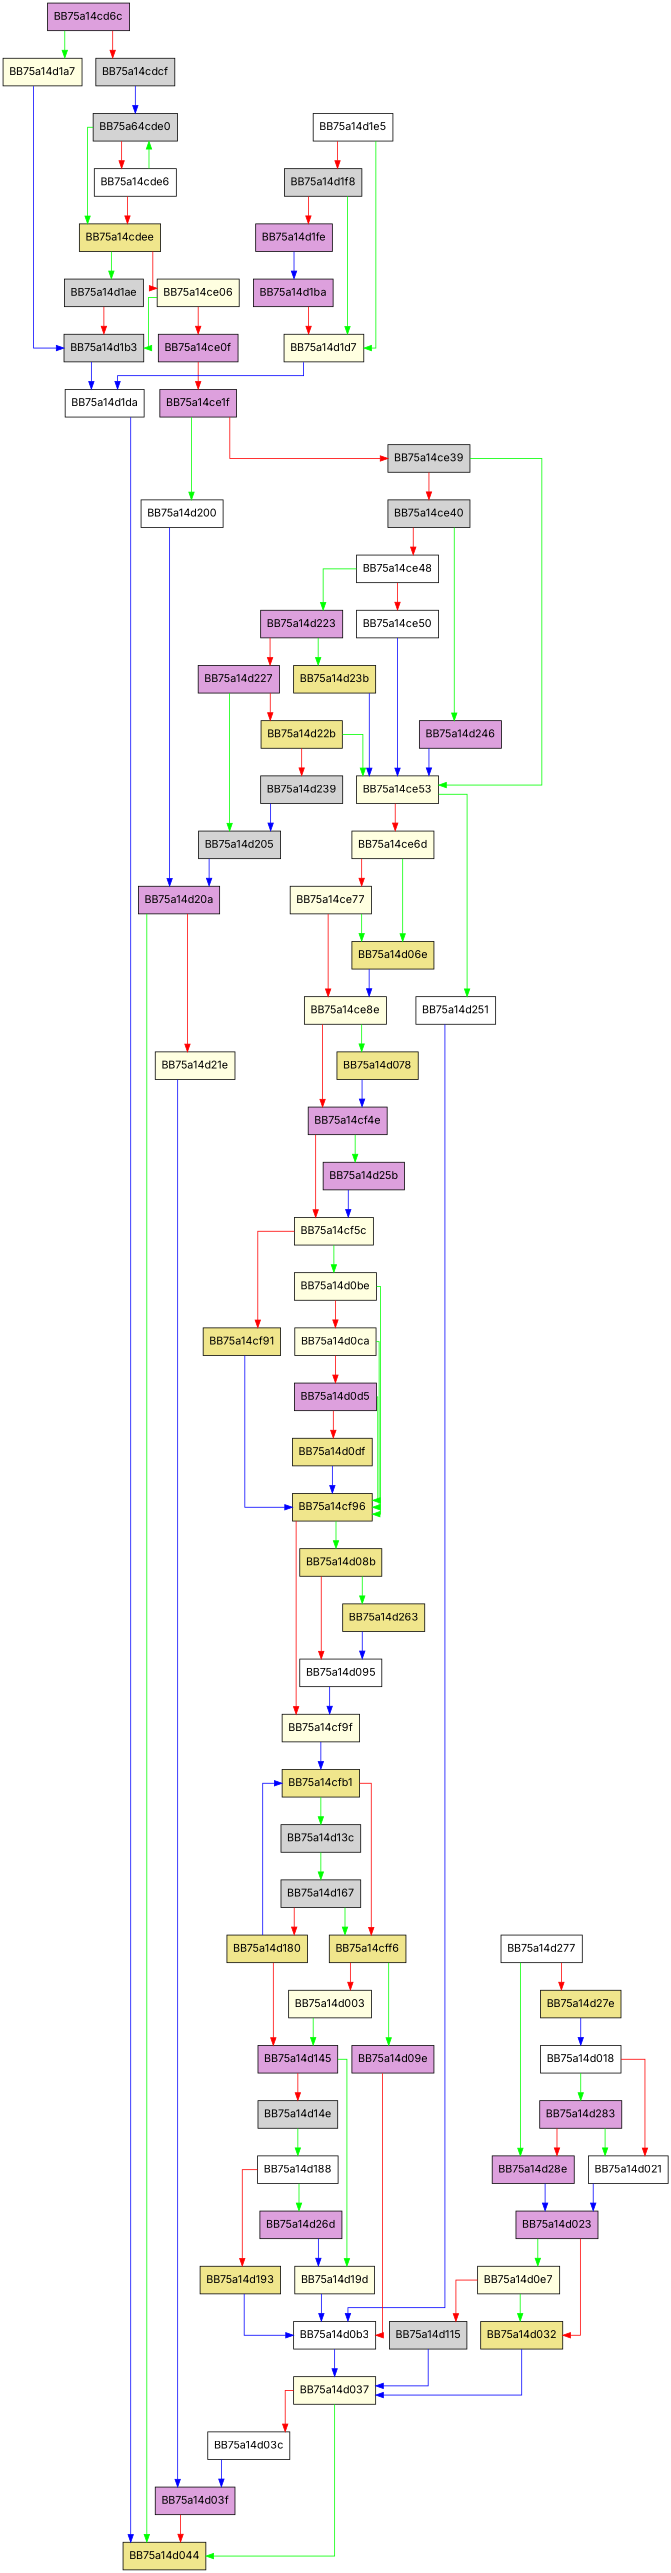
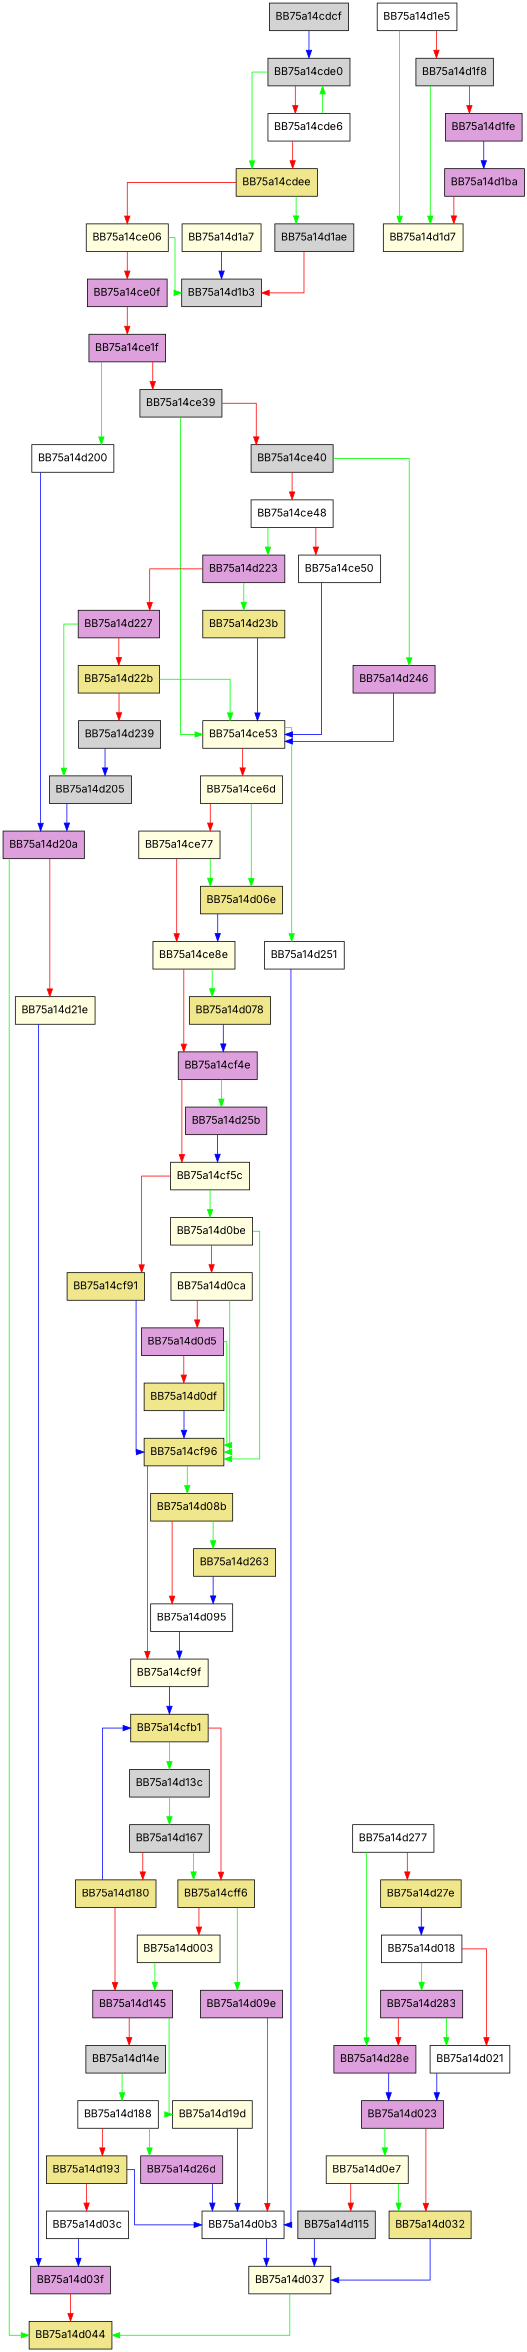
  digraph {
    fontname=Inter
    splines=ortho
    node [fillcolor=plum fontname=Inter shape=box style=filled]
    edge [color=red fontname=Inter]
    BB75a14d1a7 [fillcolor=lightyellow]
-   BB75a14cd6c
    BB75a14cdcf [fillcolor=lightgrey]
    BB75a14d1b3 [fillcolor=lightgrey]
-   BB75a14cde0 [fillcolor=lightgrey label=BB75a64cde0]
-   BB75a14d1da [fillcolor=white]
+   BB75a14cde0 [fillcolor=lightgrey]
    BB75a14cdee [fillcolor=khaki]
    BB75a14cde6 [fillcolor=white]
    BB75a14d1ae [fillcolor=lightgrey]
    BB75a14ce06 [fillcolor=lightyellow]
    BB75a14ce0f
    BB75a14ce1f
    BB75a14d044 [fillcolor=khaki]
    BB75a14d1e5 [fillcolor=white]
    BB75a14d1d7 [fillcolor=lightyellow]
    BB75a14d1f8 [fillcolor=lightgrey]
    BB75a14d200 [fillcolor=white]
    BB75a14ce39 [fillcolor=lightgrey]
    BB75a14d1fe
    BB75a14d20a
    BB75a14ce53 [fillcolor=lightyellow]
    BB75a14ce40 [fillcolor=lightgrey]
    BB75a14d21e [fillcolor=lightyellow]
    BB75a14d251 [fillcolor=white]
    BB75a14ce6d [fillcolor=lightyellow]
    BB75a14d246
    BB75a14ce48 [fillcolor=white]
    BB75a14d0b3 [fillcolor=white]
    BB75a14d06e [fillcolor=khaki]
    BB75a14ce77 [fillcolor=lightyellow]
    BB75a14d223
    BB75a14ce50 [fillcolor=white]
    BB75a14d23b [fillcolor=khaki]
    BB75a14d227
    BB75a14d205 [fillcolor=lightgrey]
    BB75a14d22b [fillcolor=khaki]
    BB75a14d037 [fillcolor=lightyellow]
    BB75a14ce8e [fillcolor=lightyellow]
    BB75a14d078 [fillcolor=khaki]
    BB75a14cf4e
    BB75a14d25b
    BB75a14cf5c [fillcolor=lightyellow]
    BB75a14d0be [fillcolor=lightyellow]
    BB75a14cf91 [fillcolor=khaki]
    BB75a14cf96 [fillcolor=khaki]
    BB75a14d0ca [fillcolor=lightyellow]
    BB75a14d08b [fillcolor=khaki]
    BB75a14cf9f [fillcolor=lightyellow]
    BB75a14d0d5
    BB75a14d263 [fillcolor=khaki]
    BB75a14d095 [fillcolor=white]
    BB75a14cfb1 [fillcolor=khaki]
    BB75a14d13c [fillcolor=lightgrey]
    BB75a14cff6 [fillcolor=khaki]
    BB75a14d167 [fillcolor=lightgrey]
    BB75a14d09e
    BB75a14d003 [fillcolor=lightyellow]
    BB75a14d19d [fillcolor=lightyellow]
    BB75a14d145
    BB75a14d14e [fillcolor=lightgrey]
    BB75a14d180 [fillcolor=khaki]
    BB75a14d188 [fillcolor=white]
    BB75a14d277 [fillcolor=white]
    BB75a14d28e
    BB75a14d27e [fillcolor=khaki]
    BB75a14d018 [fillcolor=white]
    BB75a14d283
    BB75a14d021 [fillcolor=white]
    BB75a14d023
    BB75a14d0e7 [fillcolor=lightyellow]
    BB75a14d032 [fillcolor=khaki]
    BB75a14d115 [fillcolor=lightgrey]
    BB75a14d03c [fillcolor=white]
    BB75a14d03f
    BB75a14d0df [fillcolor=khaki]
    BB75a14d26d
    BB75a14d193 [fillcolor=khaki]
    BB75a14d1ba
    BB75a14d239 [fillcolor=lightgrey]
    BB75a14d1a7 -> BB75a14d1b3 [color=blue]
-   BB75a14cd6c -> BB75a14d1a7 [color=green]
-   BB75a14cd6c -> BB75a14cdcf
    BB75a14cdcf -> BB75a14cde0 [color=blue]
-   BB75a14d1b3 -> BB75a14d1da [color=blue]
    BB75a14cde0 -> BB75a14cdee [color=green]
    BB75a14cde0 -> BB75a14cde6
-   BB75a14d1da -> BB75a14d044 [color=blue]
    BB75a14cdee -> BB75a14d1ae [color=green]
    BB75a14cdee -> BB75a14ce06
    BB75a14cde6 -> BB75a14cde0 [color=green]
    BB75a14cde6 -> BB75a14cdee
    BB75a14d1ae -> BB75a14d1b3
    BB75a14ce06 -> BB75a14d1b3 [color=green]
    BB75a14ce06 -> BB75a14ce0f
    BB75a14ce0f -> BB75a14ce1f
    BB75a14ce1f -> BB75a14d200 [color=green]
    BB75a14ce1f -> BB75a14ce39
    BB75a14d1e5 -> BB75a14d1d7 [color=green]
    BB75a14d1e5 -> BB75a14d1f8
-   BB75a14d1d7 -> BB75a14d1da [color=blue]
    BB75a14d1f8 -> BB75a14d1d7 [color=green]
    BB75a14d1f8 -> BB75a14d1fe
    BB75a14d200 -> BB75a14d20a [color=blue]
    BB75a14ce39 -> BB75a14ce53 [color=green]
    BB75a14ce39 -> BB75a14ce40
    BB75a14d1fe -> BB75a14d1ba [color=blue]
    BB75a14d20a -> BB75a14d044 [color=green]
    BB75a14d20a -> BB75a14d21e
    BB75a14ce53 -> BB75a14d251 [color=green]
    BB75a14ce53 -> BB75a14ce6d
    BB75a14ce40 -> BB75a14d246 [color=green]
    BB75a14ce40 -> BB75a14ce48
    BB75a14d21e -> BB75a14d03f [color=blue]
    BB75a14d251 -> BB75a14d0b3 [color=blue]
    BB75a14ce6d -> BB75a14d06e [color=green]
    BB75a14ce6d -> BB75a14ce77
    BB75a14d246 -> BB75a14ce53 [color=blue]
    BB75a14ce48 -> BB75a14d223 [color=green]
    BB75a14ce48 -> BB75a14ce50
    BB75a14d0b3 -> BB75a14d037 [color=blue]
    BB75a14d06e -> BB75a14ce8e [color=blue]
    BB75a14ce77 -> BB75a14d06e [color=green]
    BB75a14ce77 -> BB75a14ce8e
    BB75a14d223 -> BB75a14d23b [color=green]
    BB75a14d223 -> BB75a14d227
    BB75a14ce50 -> BB75a14ce53 [color=blue]
    BB75a14d23b -> BB75a14ce53 [color=blue]
    BB75a14d227 -> BB75a14d205 [color=green]
    BB75a14d227 -> BB75a14d22b
    BB75a14d205 -> BB75a14d20a [color=blue]
    BB75a14d22b -> BB75a14ce53 [color=green]
    BB75a14d22b -> BB75a14d239
    BB75a14d037 -> BB75a14d044 [color=green]
-   BB75a14d037 -> BB75a14d03c
+   BB75a14d193 -> BB75a14d03c
    BB75a14ce8e -> BB75a14d078 [color=green]
    BB75a14ce8e -> BB75a14cf4e
    BB75a14d078 -> BB75a14cf4e [color=blue]
    BB75a14cf4e -> BB75a14d25b [color=green]
    BB75a14cf4e -> BB75a14cf5c
    BB75a14d25b -> BB75a14cf5c [color=blue]
    BB75a14cf5c -> BB75a14d0be [color=green]
    BB75a14cf5c -> BB75a14cf91
    BB75a14d0be -> BB75a14cf96 [color=green]
    BB75a14d0be -> BB75a14d0ca
    BB75a14cf91 -> BB75a14cf96 [color=blue]
    BB75a14cf96 -> BB75a14d08b [color=green]
    BB75a14cf96 -> BB75a14cf9f
    BB75a14d0ca -> BB75a14cf96 [color=green]
    BB75a14d0ca -> BB75a14d0d5
    BB75a14d08b -> BB75a14d263 [color=green]
    BB75a14d08b -> BB75a14d095
    BB75a14cf9f -> BB75a14cfb1 [color=blue]
    BB75a14d0d5 -> BB75a14cf96 [color=green]
    BB75a14d0d5 -> BB75a14d0df
    BB75a14d263 -> BB75a14d095 [color=blue]
    BB75a14d095 -> BB75a14cf9f [color=blue]
    BB75a14cfb1 -> BB75a14d13c [color=green]
    BB75a14cfb1 -> BB75a14cff6
    BB75a14d13c -> BB75a14d167 [color=green]
    BB75a14cff6 -> BB75a14d09e [color=green]
    BB75a14cff6 -> BB75a14d003
    BB75a14d167 -> BB75a14cff6 [color=green]
    BB75a14d167 -> BB75a14d180
    BB75a14d09e -> BB75a14d0b3
    BB75a14d003 -> BB75a14d145 [color=green]
    BB75a14d19d -> BB75a14d0b3 [color=blue]
    BB75a14d145 -> BB75a14d19d [color=green]
    BB75a14d145 -> BB75a14d14e
    BB75a14d14e -> BB75a14d188 [color=green]
    BB75a14d180 -> BB75a14cfb1 [color=blue]
    BB75a14d180 -> BB75a14d145
    BB75a14d188 -> BB75a14d26d [color=green]
    BB75a14d188 -> BB75a14d193
    BB75a14d277 -> BB75a14d28e [color=green]
    BB75a14d277 -> BB75a14d27e
    BB75a14d28e -> BB75a14d023 [color=blue]
    BB75a14d27e -> BB75a14d018 [color=blue]
    BB75a14d018 -> BB75a14d283 [color=green]
    BB75a14d018 -> BB75a14d021
    BB75a14d283 -> BB75a14d28e
    BB75a14d283 -> BB75a14d021 [color=green]
    BB75a14d021 -> BB75a14d023 [color=blue]
    BB75a14d023 -> BB75a14d0e7 [color=green]
    BB75a14d023 -> BB75a14d032
    BB75a14d0e7 -> BB75a14d032 [color=green]
    BB75a14d0e7 -> BB75a14d115
    BB75a14d032 -> BB75a14d037 [color=blue]
    BB75a14d115 -> BB75a14d037 [color=blue]
    BB75a14d03c -> BB75a14d03f [color=blue]
    BB75a14d03f -> BB75a14d044
    BB75a14d0df -> BB75a14cf96 [color=blue]
-   BB75a14d26d -> BB75a14d19d [color=blue]
+   BB75a14d26d -> BB75a14d0b3 [color=blue]
    BB75a14d193 -> BB75a14d0b3 [color=blue]
    BB75a14d1ba -> BB75a14d1d7
    BB75a14d239 -> BB75a14d205 [color=blue]
  }
